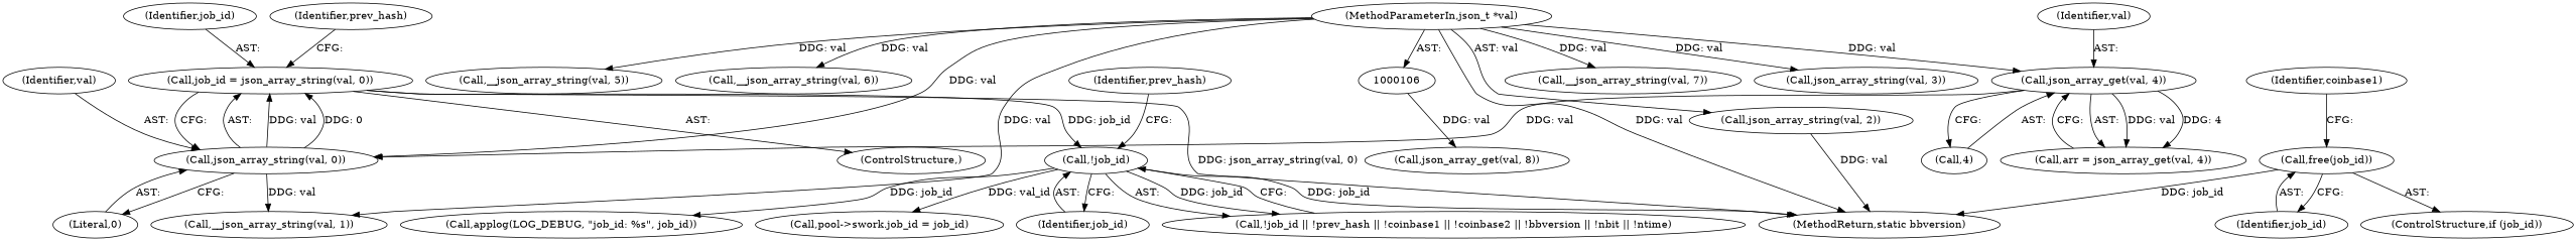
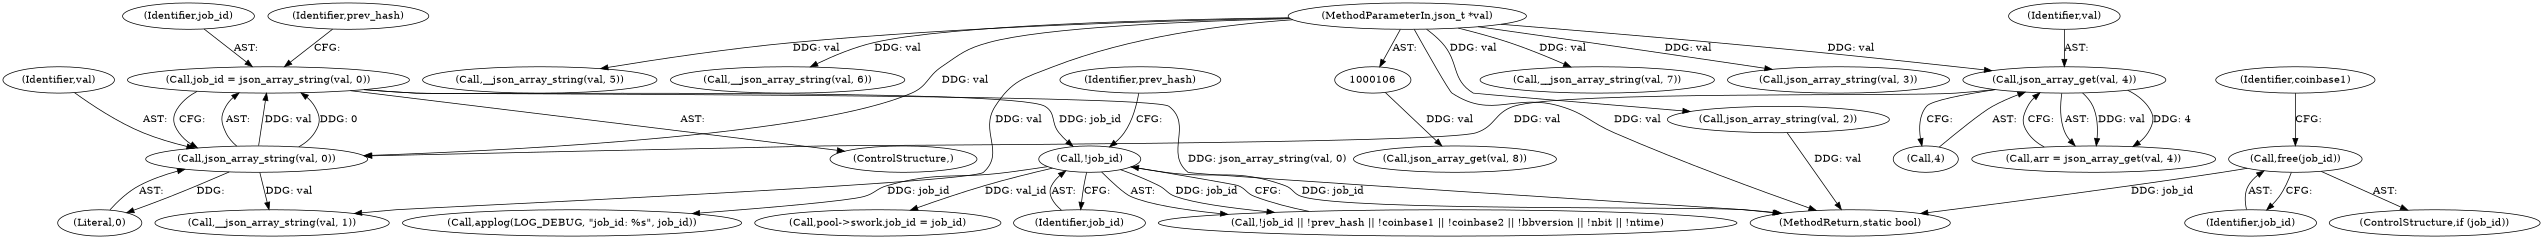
  digraph {
    n1 [label="(Call,free(job_id))"]
    n2 [label="(Identifier,job_id)"]
    n3 [label="(ControlStructure,if (job_id))"]
-   n4 [label="(MethodReturn,static bbversion)"]
+   n4 [label="(MethodReturn,static bool)"]
    n5 [label="(Call,!job_id)"]
    n6 [label="(Identifier,job_id)"]
    n7 [label="(Call,!job_id || !prev_hash || !coinbase1 || !coinbase2 || !bbversion || !nbit || !ntime)"]
    n8 [label="(Call,applog(LOG_DEBUG, \"job_id: %s\", job_id))"]
    n9 [label="(Call,pool->swork.job_id = job_id)"]
    n10 [label="(Call,job_id = json_array_string(val, 0))"]
    n11 [label="(Call,json_array_string(val, 0))"]
    n12 [label="(ControlStructure,)"]
    n13 [label="(Call,__json_array_string(val, 1))"]
    n14 [label="(Literal,0)"]
    n15 [label="(Call,json_array_get(val, 4))"]
    n16 [label="(Call,arr = json_array_get(val, 4))"]
    n17 [label="(Call,4)"]
    n18 [label="(MethodParameterIn,json_t *val)"]
    n19 [label="(Call,json_array_string(val, 2))"]
    n20 [label="(Call,__json_array_string(val, 7))"]
    n21 [label="(Call,json_array_string(val, 3))"]
    n22 [label="(Call,__json_array_string(val, 5))"]
    n23 [label="(Call,__json_array_string(val, 6))"]
    1000106
    n25 [label="(Call,json_array_get(val, 8))"]
    n26 [label="(Identifier,coinbase1)"]
    n27 [label="(Identifier,job_id)"]
    n28 [label="(Identifier,val)"]
    n29 [label="(Identifier,val)"]
    n30 [label="(Identifier,prev_hash)"]
    n31 [label="(Identifier,prev_hash)"]
    n1 -> n2 [label="CFG: "]
    n1 -> n3 [label="AST: "]
    n1 -> n4 [label="DDG: job_id"]
    n2 -> n1 [label="AST: "]
    n5 -> n4 [label="DDG: job_id"]
    n5 -> n6 [label="CFG: "]
    n5 -> n7 [label="AST: "]
    n5 -> n7 [label="DDG: job_id"]
    n5 -> n8 [label="DDG: job_id"]
    n5 -> n9 [label="DDG: val_id"]
    n6 -> n5 [label="AST: "]
    n7 -> n5 [label="CFG: "]
    n10 -> n4 [label="DDG: json_array_string(val, 0)"]
    n10 -> n5 [label="DDG: job_id"]
    n10 -> n11 [label="CFG: "]
    n10 -> n12 [label="AST: "]
    n11 -> n10 [label="AST: "]
    n11 -> n10 [label="DDG: val"]
    n11 -> n10 [label="DDG: 0"]
    n11 -> n13 [label="DDG: val"]
-   n11 -> n14 [label="CFG: "]
+   n11 -> n14 [label="DDG: "]
    n14 -> n11 [label="AST: "]
    n15 -> n11 [label="DDG: val"]
    n15 -> n16 [label="AST: "]
    n15 -> n16 [label="DDG: val"]
    n15 -> n16 [label="DDG: 4"]
    n15 -> n17 [label="CFG: "]
    n16 -> n15 [label="CFG: "]
    n17 -> n15 [label="AST: "]
    n18 -> n4 [label="DDG: val"]
    n18 -> n11 [label="DDG: val"]
    n18 -> n13 [label="DDG: val"]
    n18 -> n15 [label="DDG: val"]
-   n18 -> n19 [label="AST: val"]
+   n18 -> n19 [label="DDG: val"]
    n18 -> n20 [label="DDG: val"]
    n18 -> n21 [label="DDG: val"]
    n18 -> n22 [label="DDG: val"]
    n18 -> n23 [label="DDG: val"]
    n18 -> 1000106 [label="AST: "]
    n19 -> n4 [label="DDG: val"]
    1000106 -> n25 [label="DDG: val"]
    n26 -> n1 [label="CFG: "]
    n27 -> n10 [label="AST: "]
    n28 -> n11 [label="AST: "]
    n29 -> n15 [label="AST: "]
    n30 -> n10 [label="CFG: "]
    n31 -> n5 [label="CFG: "]
  }
